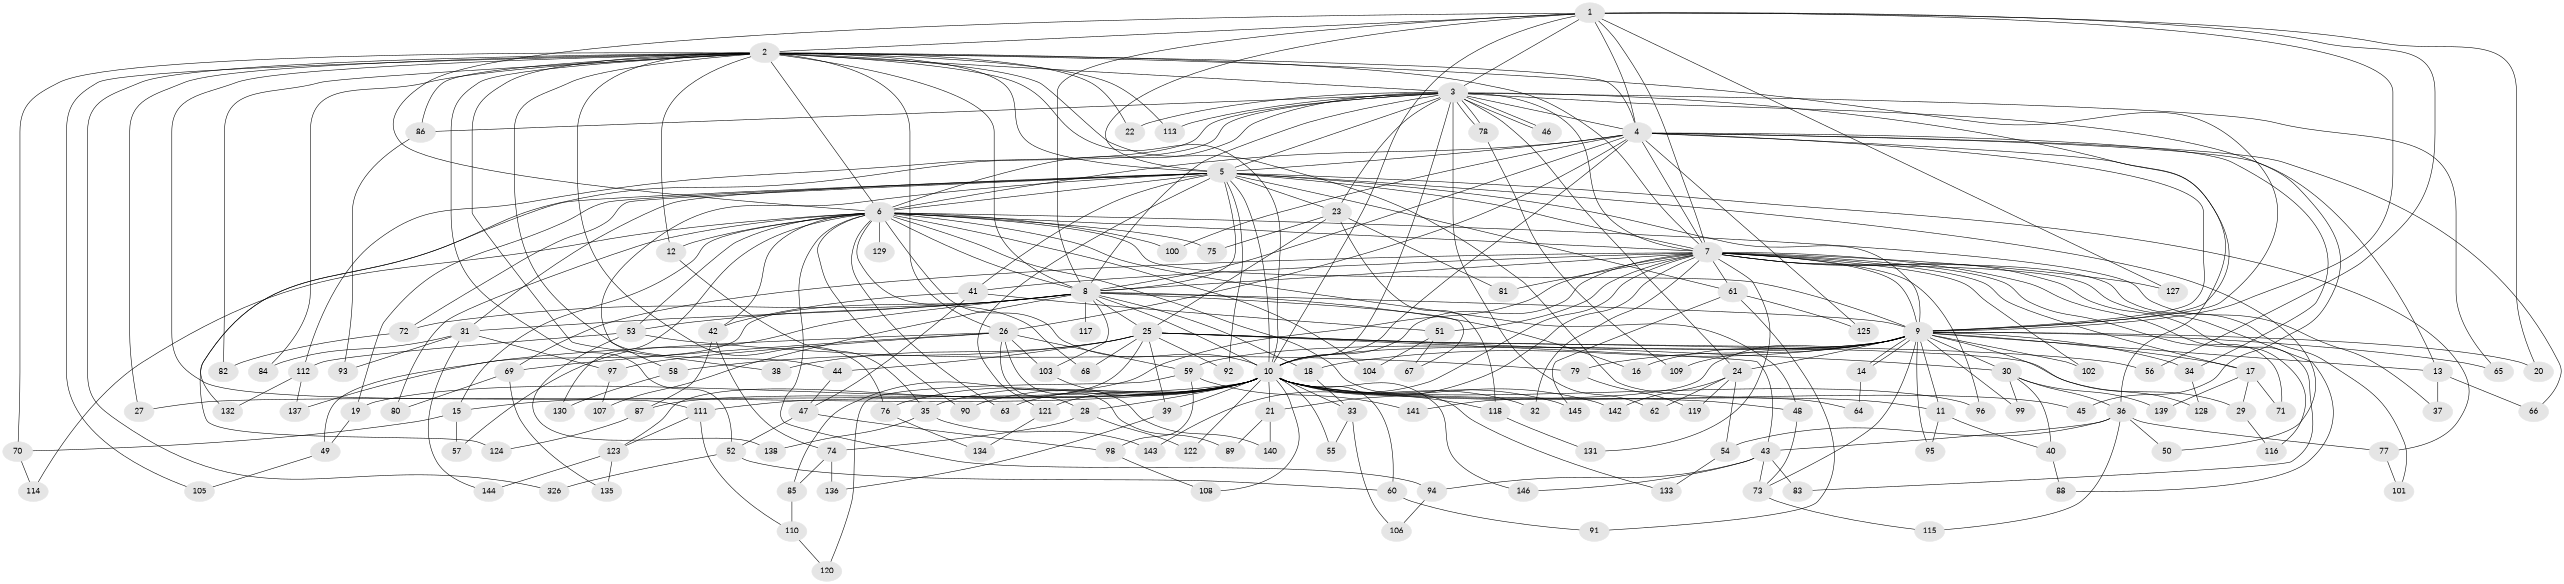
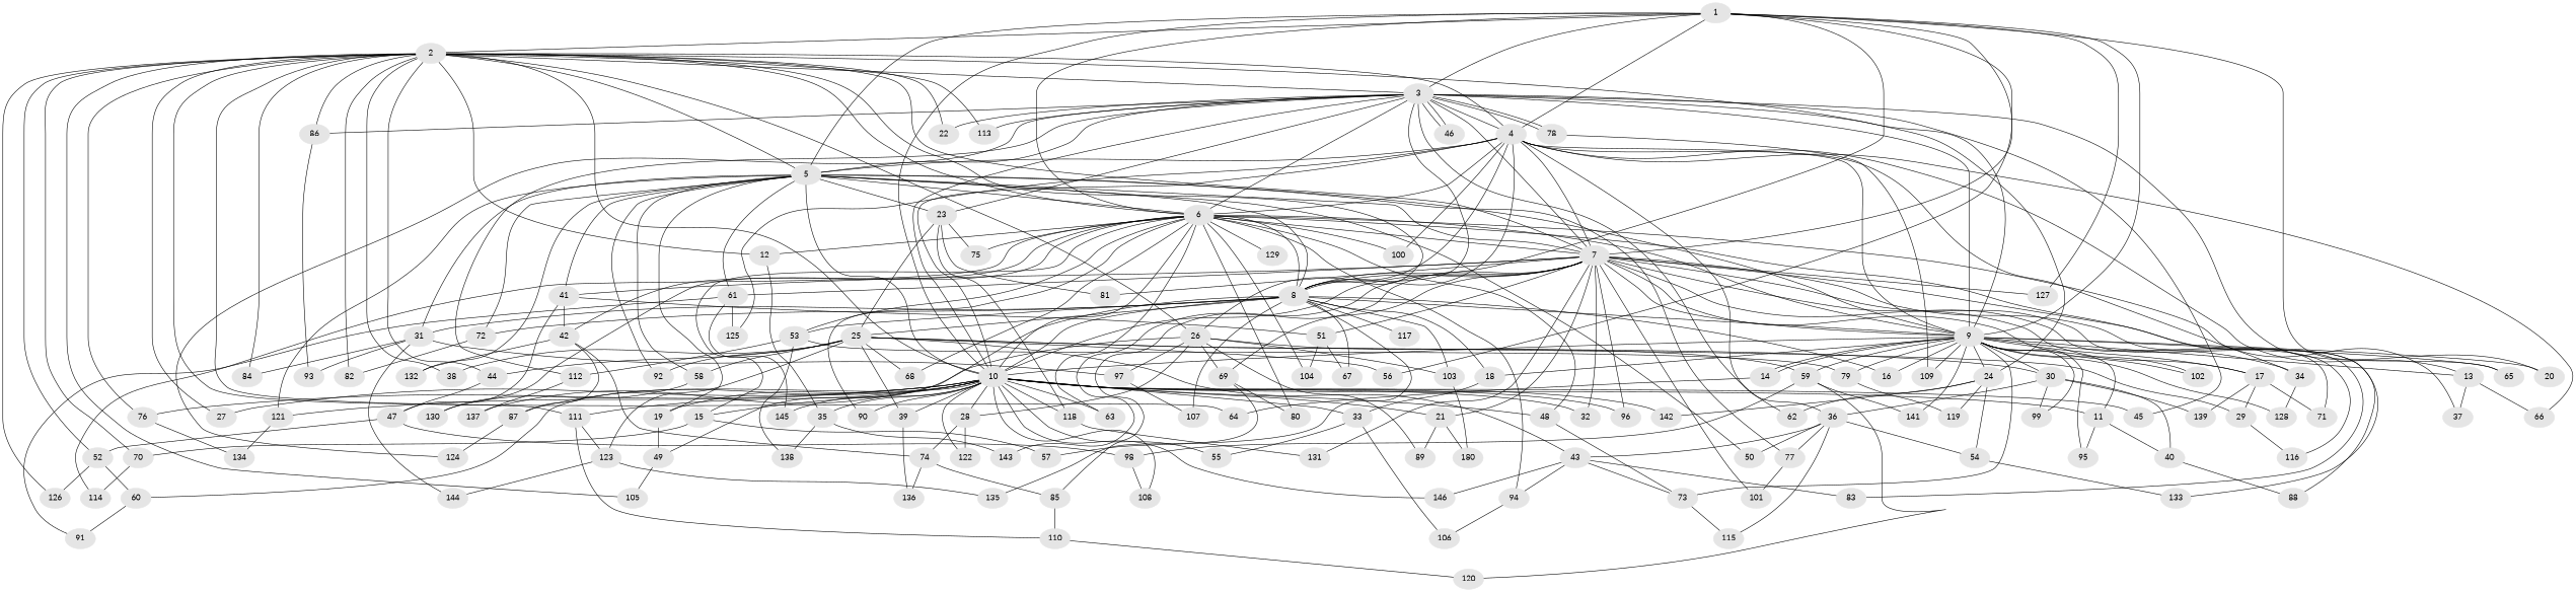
  graph {
    fontname=Lato
    node [color=gray90 fontname=Lato style=filled]
    edge [fontname=Lato]
    1
    2
    3
    4
    5
    6
    7
    8
    9
    10
    20
    56
    127
    12
    22
    26
    27
    38
    44
    52
    64
    70
    76
    82
    84
    86
    105
    111
    113
-   126 [label=326]
+   126
    23
    24
    45
    46
    62
    65
    78
    112
    124
    13
    34
    36
    66
    100
    125
    19
    31
    41
    50
    58
    61
    72
    77
    92
    121
    132
    129
    15
    37
    42
    48
    53
    63
    68
    75
    80
    90
    94
    104
    114
    130
    133
    17
    21
    32
    51
    69
    71
    81
    83
    85
    88
    96
    101
    102
    116
    131
    143
    16
    18
    25
    49
    57
    67
    103
    107
    117
    109
    11
    14
    30
    59
    73
    79
    95
    99
    128
    141
    28
    33
    35
    39
    55
    60
    87
    108
    118
    122
    142
    145
    146
    89
    97
    137
    47
    134
    93
    110
    123
    54
    119
    43
    115
    144
    91
    74
    138
    106
    29
    139
-   140
+   140 [label=180]
    135
    40
    98
    120
    136
    1 -- 2
    1 -- 3
    1 -- 4
    1 -- 5
    1 -- 6
    1 -- 7
    1 -- 8
    1 -- 9
    1 -- 10
    1 -- 20
    1 -- 56
    1 -- 127
    2 -- 3
    2 -- 4
    2 -- 5
    2 -- 6
    2 -- 7
    2 -- 8
    2 -- 9
    2 -- 10
    2 -- 12
    2 -- 22
    2 -- 26
    2 -- 27
    2 -- 38
    2 -- 44
    2 -- 52
    2 -- 64
    2 -- 70
    2 -- 76
    2 -- 82
    2 -- 84
    2 -- 86
    2 -- 105
    2 -- 111
    2 -- 113
    2 -- 126
    3 -- 4
    3 -- 5
    3 -- 6
    3 -- 7
    3 -- 8
    3 -- 9
    3 -- 10
    3 -- 22
    3 -- 86
    3 -- 113
    3 -- 23
    3 -- 24
    3 -- 45
    3 -- 46
    3 -- 46
    3 -- 62
    3 -- 65
    3 -- 78
    3 -- 78
    3 -- 112
    3 -- 124
    4 -- 5
    4 -- 6
    4 -- 7
    4 -- 8
    4 -- 9
    4 -- 10
    4 -- 26
    4 -- 13
    4 -- 34
    4 -- 36
    4 -- 66
    4 -- 100
    4 -- 125
    5 -- 6
    5 -- 7
    5 -- 8
    5 -- 9
    5 -- 10
    5 -- 23
    5 -- 19
    5 -- 31
    5 -- 41
    5 -- 50
    5 -- 58
    5 -- 61
    5 -- 72
    5 -- 77
    5 -- 92
    5 -- 121
    5 -- 132
    6 -- 7
    6 -- 8
    6 -- 9
    6 -- 10
    6 -- 12
    6 -- 100
    6 -- 129
    6 -- 15
    6 -- 37
    6 -- 42
    6 -- 48
    6 -- 53
    6 -- 63
    6 -- 68
    6 -- 75
    6 -- 80
    6 -- 90
    6 -- 94
    6 -- 104
    6 -- 114
    6 -- 130
    6 -- 133
    7 -- 8
    7 -- 9
    7 -- 10
    7 -- 127
    7 -- 41
    7 -- 61
    7 -- 17
    7 -- 21
    7 -- 32
    7 -- 51
    7 -- 69
    7 -- 71
    7 -- 81
    7 -- 83
    7 -- 85
    7 -- 88
    7 -- 96
    7 -- 101
    7 -- 102
    7 -- 116
    7 -- 131
    7 -- 143
    8 -- 9
    8 -- 10
    8 -- 31
    8 -- 72
    8 -- 53
    8 -- 16
    8 -- 18
    8 -- 25
    8 -- 49
    8 -- 57
    8 -- 67
    8 -- 103
    8 -- 107
    8 -- 117
    9 -- 10
    9 -- 20
    9 -- 24
    9 -- 65
    9 -- 13
    9 -- 34
    9 -- 17
    9 -- 102
    9 -- 16
    9 -- 18
    9 -- 109
    9 -- 11
    9 -- 14
    9 -- 14
    9 -- 30
    9 -- 59
    9 -- 73
    9 -- 79
    9 -- 95
    9 -- 99
    9 -- 128
    9 -- 141
    10 -- 27
    10 -- 76
    10 -- 111
    10 -- 45
    10 -- 19
    10 -- 121
    10 -- 15
    10 -- 48
    10 -- 63
    10 -- 90
    10 -- 21
    10 -- 32
    10 -- 96
    10 -- 11
    10 -- 28
    10 -- 33
    10 -- 35
    10 -- 39
    10 -- 55
    10 -- 60
    10 -- 87
    10 -- 108
    10 -- 118
    10 -- 122
    10 -- 142
    10 -- 145
    10 -- 146
    12 -- 35
    26 -- 69
    26 -- 103
    26 -- 59
    26 -- 28
    26 -- 89
    26 -- 97
    26 -- 137
    44 -- 47
    52 -- 126
    52 -- 60
    70 -- 114
    76 -- 134
    86 -- 93
    111 -- 110
    111 -- 123
    23 -- 75
    23 -- 81
    23 -- 25
    23 -- 118
    24 -- 62
    24 -- 142
    24 -- 54
    24 -- 119
    78 -- 109
    112 -- 137
    13 -- 66
    13 -- 37
    34 -- 128
    36 -- 50
    36 -- 77
    36 -- 54
    36 -- 43
    36 -- 115
    19 -- 49
    31 -- 84
    31 -- 97
    31 -- 93
    31 -- 144
    41 -- 42
    41 -- 51
    41 -- 47
    58 -- 130
    61 -- 125
    61 -- 145
    61 -- 91
    72 -- 82
    77 -- 101
    121 -- 134
    15 -- 70
    15 -- 57
-   112 -- 132
+   42 -- 132
    42 -- 87
    42 -- 74
    48 -- 73
    53 -- 112
    53 -- 79
    53 -- 138
    94 -- 106
    17 -- 71
    17 -- 29
    17 -- 139
    21 -- 89
    21 -- 140
    51 -- 104
    51 -- 67
    69 -- 80
    69 -- 135
    85 -- 110
    18 -- 33
    25 -- 56
    25 -- 38
    25 -- 44
    25 -- 58
    25 -- 92
    25 -- 68
    25 -- 30
    25 -- 39
    25 -- 123
    25 -- 43
    25 -- 29
    49 -- 105
    103 -- 140
    11 -- 95
    11 -- 40
    14 -- 64
    30 -- 36
    30 -- 99
    30 -- 139
    30 -- 40
    59 -- 141
    59 -- 98
    59 -- 120
    73 -- 115
    79 -- 119
    28 -- 122
    28 -- 74
    33 -- 55
    33 -- 106
    35 -- 143
    35 -- 138
    39 -- 136
    60 -- 91
    87 -- 124
    118 -- 131
    97 -- 107
    47 -- 52
    47 -- 98
    110 -- 120
    123 -- 144
    123 -- 135
    54 -- 133
    43 -- 94
    43 -- 83
    43 -- 73
    43 -- 146
    74 -- 85
    74 -- 136
    29 -- 116
    40 -- 88
    98 -- 108
  }
